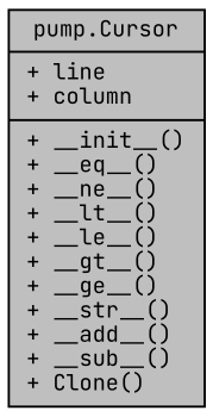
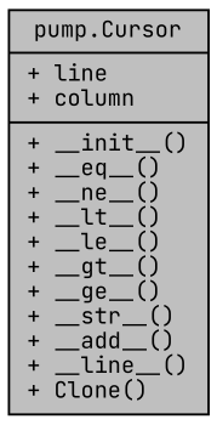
  digraph {
    fontname="JetBrains Mono"
-   n1 [color=black fillcolor=grey75 fontcolor=black fontname="JetBrains Mono" fontsize=10 height=0.2 label="{pump.Cursor\n|+ line\l+ column\l|+ __init__()\l+ __eq__()\l+ __ne__()\l+ __lt__()\l+ __le__()\l+ __gt__()\l+ __ge__()\l+ __str__()\l+ __add__()\l+ __sub__()\l+ Clone()\l}" shape=record style=filled width=0.4]
+   n1 [color=black fillcolor=grey75 fontcolor=black fontname="JetBrains Mono" fontsize=10 height=0.2 label="{pump.Cursor\n|+ line\l+ column\l|+ __init__()\l+ __eq__()\l+ __ne__()\l+ __lt__()\l+ __le__()\l+ __gt__()\l+ __ge__()\l+ __str__()\l+ __add__()\l+ __line__()\l+ Clone()\l}" shape=record style=filled width=0.4]
  }
